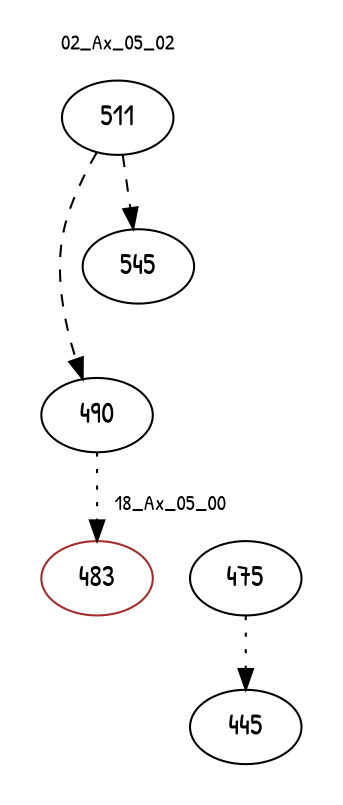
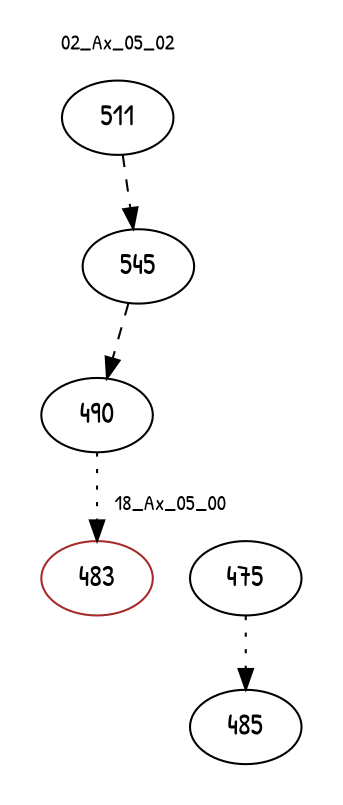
  digraph {
    fontname="Patrick Hand"
    node [color=black fontname="Patrick Hand"]
    edge [color=black fontname="Patrick Hand" style=dotted]
    n1 [label=475]
-   n2 [label=445]
+   n2 [label=485]
    n3 [color=brown label=483]
    n4 [label=511]
    n5 [label=490]
    n6 [label=545]
    subgraph cluster_1 {
      color=white
      fontsize=10
      label="18_Ax_05_00"
      n1
      n2
      n3
    }
    subgraph cluster_2 {
      color=white
      fontsize=10
      label="02_Ax_05_02"
      n4
      n5
      n6
    }
    n1 -> n2
-   n4 -> n5 [style=dashed]
+   n6 -> n5 [style=dashed]
    n4 -> n6 [style=dashed]
    n5 -> n3
  }
